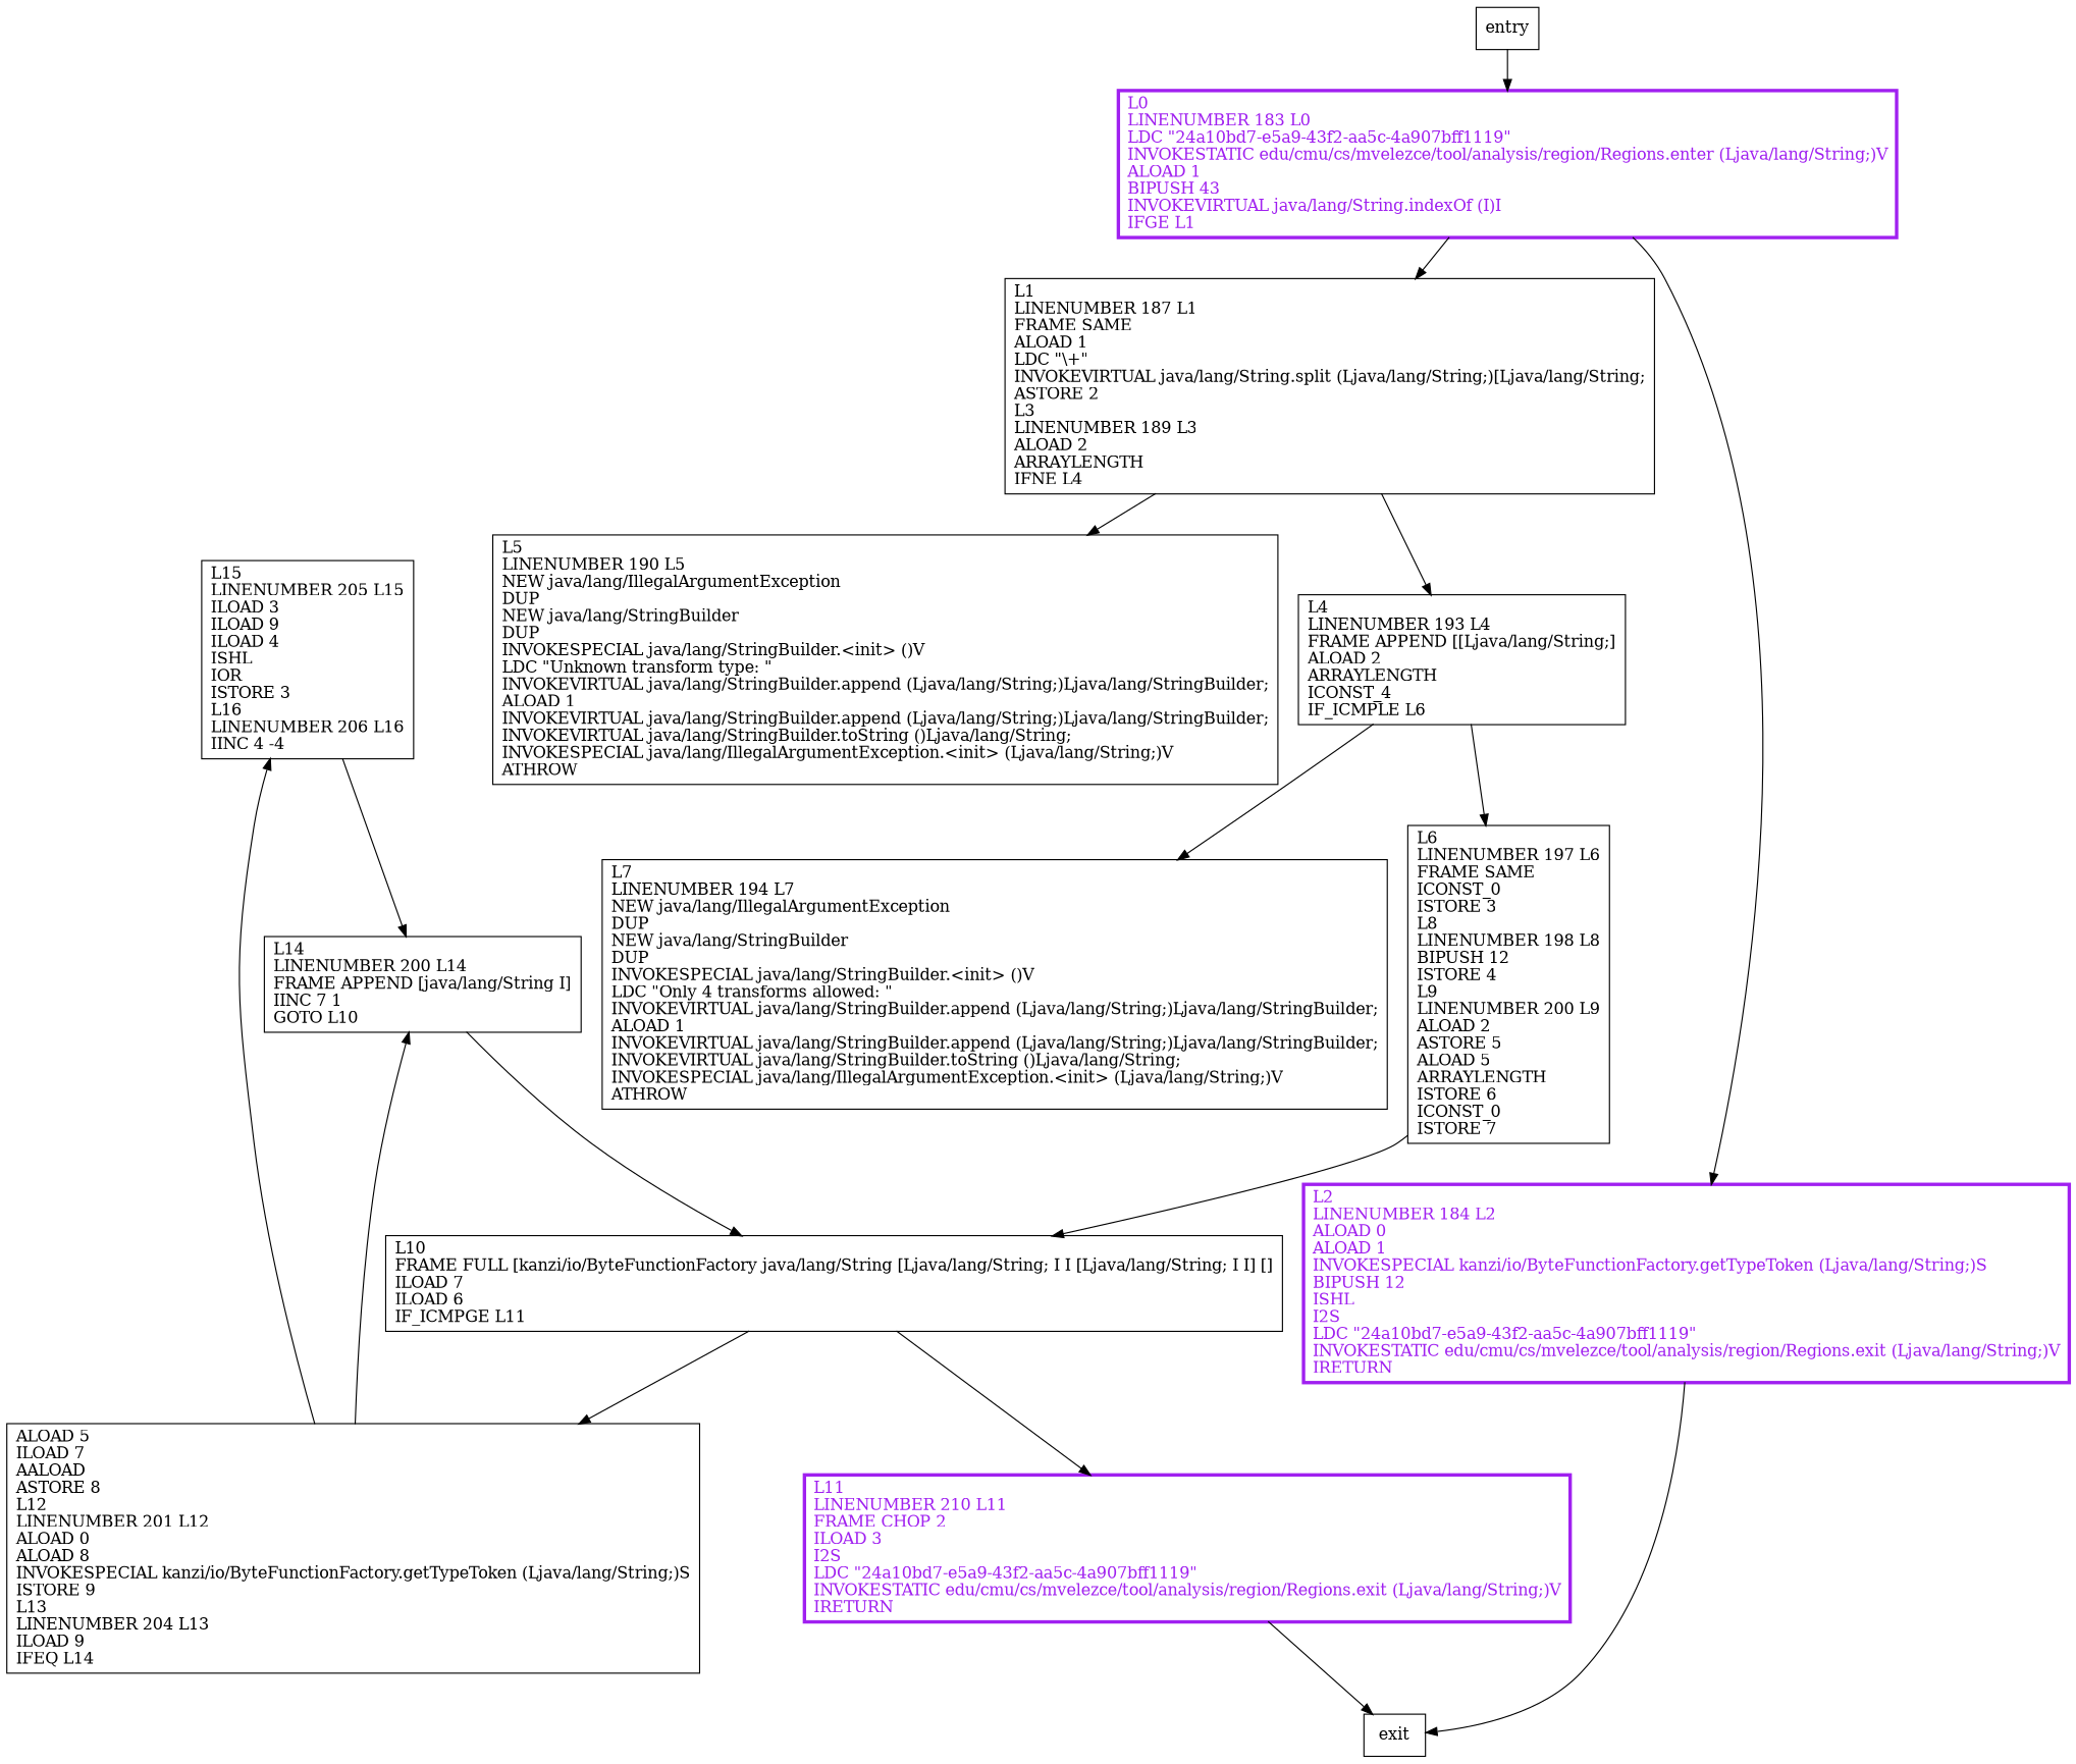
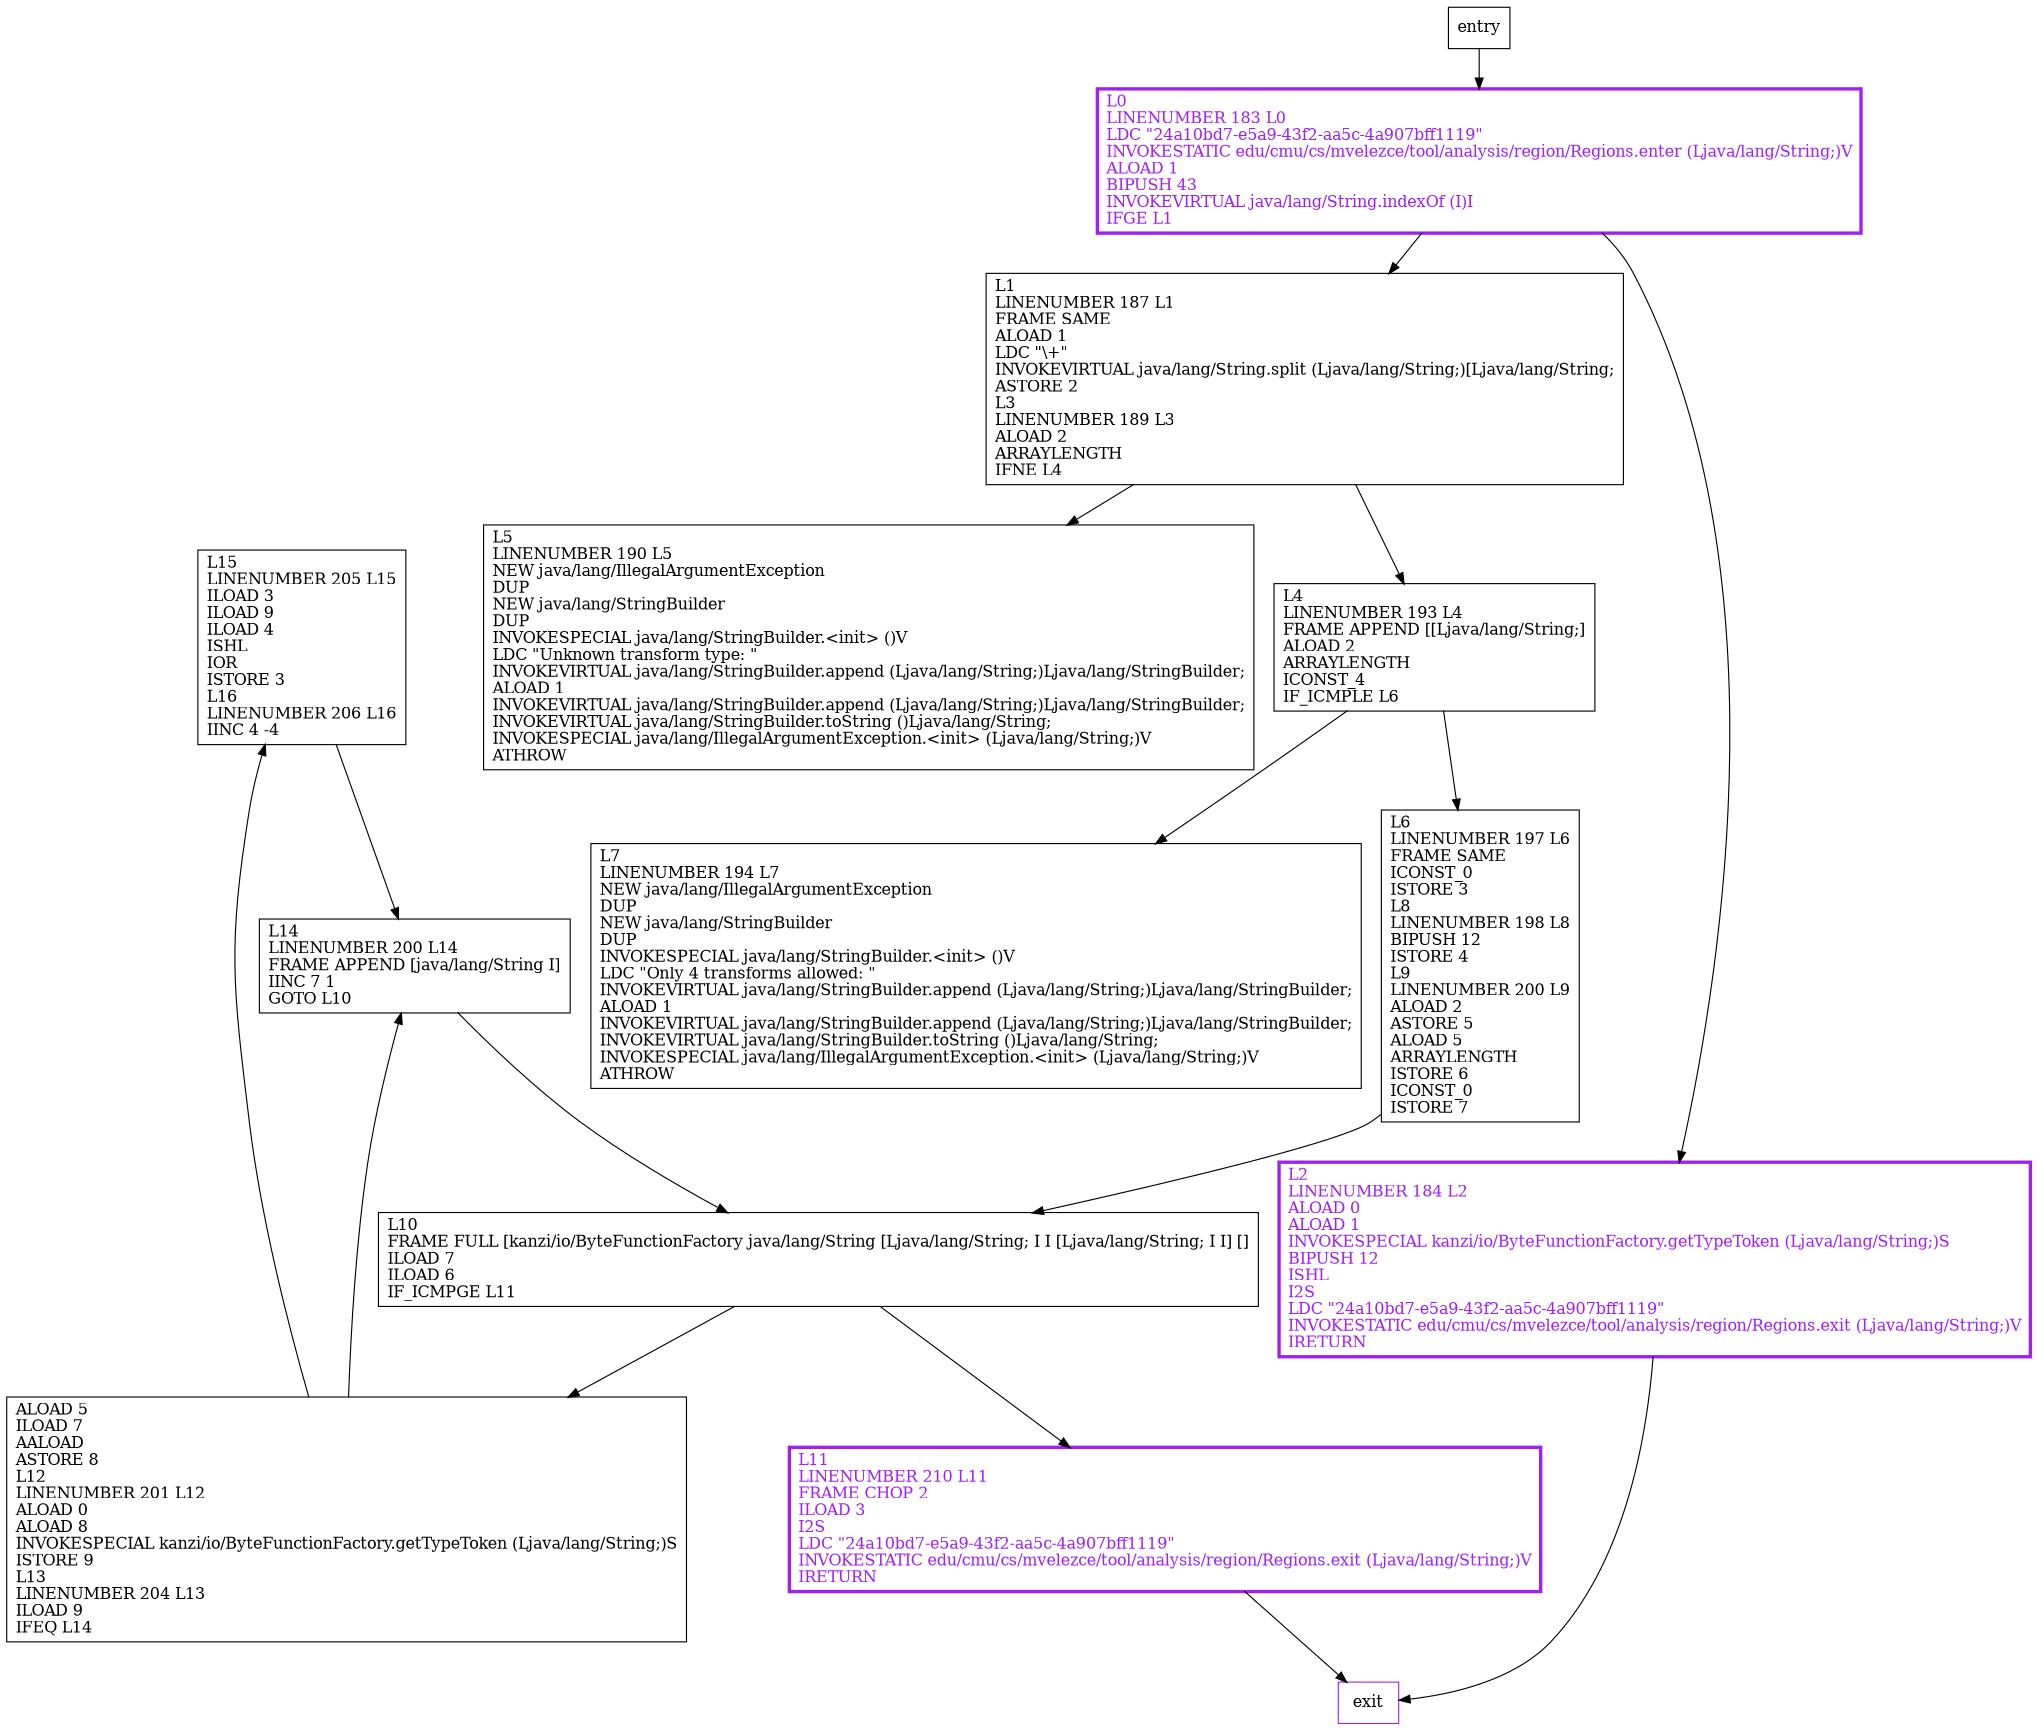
  digraph {
    node [shape=record]
    n1 [label="L15\lLINENUMBER 205 L15\lILOAD 3\lILOAD 9\lILOAD 4\lISHL\lIOR\lISTORE 3\lL16\lLINENUMBER 206 L16\lIINC 4 -4\l"]
    n2 [label="L14\lLINENUMBER 200 L14\lFRAME APPEND [java/lang/String I]\lIINC 7 1\lGOTO L10\l"]
    n3 [label="L6\lLINENUMBER 197 L6\lFRAME SAME\lICONST_0\lISTORE 3\lL8\lLINENUMBER 198 L8\lBIPUSH 12\lISTORE 4\lL9\lLINENUMBER 200 L9\lALOAD 2\lASTORE 5\lALOAD 5\lARRAYLENGTH\lISTORE 6\lICONST_0\lISTORE 7\l"]
    n4 [label="L10\lFRAME FULL [kanzi/io/ByteFunctionFactory java/lang/String [Ljava/lang/String; I I [Ljava/lang/String; I I] []\lILOAD 7\lILOAD 6\lIF_ICMPGE L11\l"]
    n5 [color=purple fontcolor=purple label="L0\lLINENUMBER 183 L0\lLDC \"24a10bd7-e5a9-43f2-aa5c-4a907bff1119\"\lINVOKESTATIC edu/cmu/cs/mvelezce/tool/analysis/region/Regions.enter (Ljava/lang/String;)V\lALOAD 1\lBIPUSH 43\lINVOKEVIRTUAL java/lang/String.indexOf (I)I\lIFGE L1\l" penwidth=3]
    n6 [label="L1\lLINENUMBER 187 L1\lFRAME SAME\lALOAD 1\lLDC \"\\+\"\lINVOKEVIRTUAL java/lang/String.split (Ljava/lang/String;)[Ljava/lang/String;\lASTORE 2\lL3\lLINENUMBER 189 L3\lALOAD 2\lARRAYLENGTH\lIFNE L4\l"]
    n7 [color=purple fontcolor=purple label="L2\lLINENUMBER 184 L2\lALOAD 0\lALOAD 1\lINVOKESPECIAL kanzi/io/ByteFunctionFactory.getTypeToken (Ljava/lang/String;)S\lBIPUSH 12\lISHL\lI2S\lLDC \"24a10bd7-e5a9-43f2-aa5c-4a907bff1119\"\lINVOKESTATIC edu/cmu/cs/mvelezce/tool/analysis/region/Regions.exit (Ljava/lang/String;)V\lIRETURN\l" penwidth=3]
    n8 [label="ALOAD 5\lILOAD 7\lAALOAD\lASTORE 8\lL12\lLINENUMBER 201 L12\lALOAD 0\lALOAD 8\lINVOKESPECIAL kanzi/io/ByteFunctionFactory.getTypeToken (Ljava/lang/String;)S\lISTORE 9\lL13\lLINENUMBER 204 L13\lILOAD 9\lIFEQ L14\l"]
    n9 [label="L5\lLINENUMBER 190 L5\lNEW java/lang/IllegalArgumentException\lDUP\lNEW java/lang/StringBuilder\lDUP\lINVOKESPECIAL java/lang/StringBuilder.\<init\> ()V\lLDC \"Unknown transform type: \"\lINVOKEVIRTUAL java/lang/StringBuilder.append (Ljava/lang/String;)Ljava/lang/StringBuilder;\lALOAD 1\lINVOKEVIRTUAL java/lang/StringBuilder.append (Ljava/lang/String;)Ljava/lang/StringBuilder;\lINVOKEVIRTUAL java/lang/StringBuilder.toString ()Ljava/lang/String;\lINVOKESPECIAL java/lang/IllegalArgumentException.\<init\> (Ljava/lang/String;)V\lATHROW\l"]
    n10 [label="L4\lLINENUMBER 193 L4\lFRAME APPEND [[Ljava/lang/String;]\lALOAD 2\lARRAYLENGTH\lICONST_4\lIF_ICMPLE L6\l"]
    n11 [color=purple fontcolor=purple label="L11\lLINENUMBER 210 L11\lFRAME CHOP 2\lILOAD 3\lI2S\lLDC \"24a10bd7-e5a9-43f2-aa5c-4a907bff1119\"\lINVOKESTATIC edu/cmu/cs/mvelezce/tool/analysis/region/Regions.exit (Ljava/lang/String;)V\lIRETURN\l" penwidth=3]
    n12 [label="L7\lLINENUMBER 194 L7\lNEW java/lang/IllegalArgumentException\lDUP\lNEW java/lang/StringBuilder\lDUP\lINVOKESPECIAL java/lang/StringBuilder.\<init\> ()V\lLDC \"Only 4 transforms allowed: \"\lINVOKEVIRTUAL java/lang/StringBuilder.append (Ljava/lang/String;)Ljava/lang/StringBuilder;\lALOAD 1\lINVOKEVIRTUAL java/lang/StringBuilder.append (Ljava/lang/String;)Ljava/lang/StringBuilder;\lINVOKEVIRTUAL java/lang/StringBuilder.toString ()Ljava/lang/String;\lINVOKESPECIAL java/lang/IllegalArgumentException.\<init\> (Ljava/lang/String;)V\lATHROW\l"]
-   exit
+   exit [color=purple]
    entry
    n1 -> n2
    n2 -> n4
    n3 -> n4
    n4 -> n8
    n4 -> n11
    n5 -> n6
    n5 -> n7
    n6 -> n9
    n6 -> n10
    n7 -> exit
    n8 -> n1
    n8 -> n2
    n10 -> n3
    n10 -> n12
    n11 -> exit
    entry -> n5
  }
